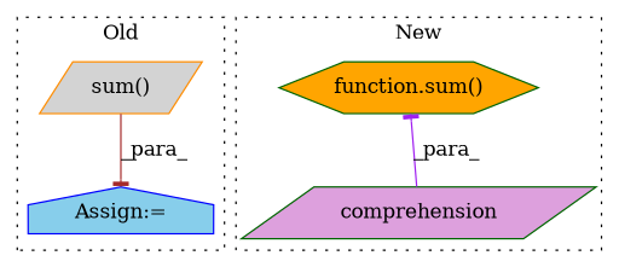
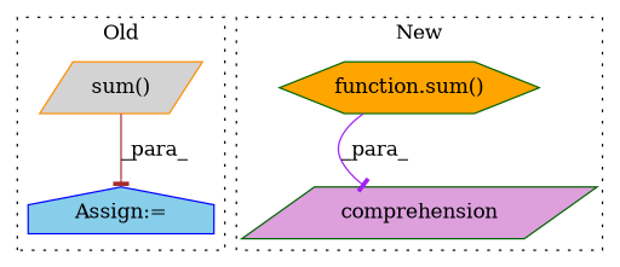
  digraph {
    node [a=75 color=darkgreen shape=parallelogram style=filled]
    edge [arrowhead=tee]
    n1 [color=darkorange fillcolor=lightgrey l=11 label="sum()" s=14383]
    n2 [a=68 color=blue fillcolor=skyblue l=4 label="Assign:=" s=14379 shape=house]
    n3 [fillcolor=orange l="4,1" label="function.sum()" s="15474,15515" shape=hexagon]
    n4 [a=45 fillcolor=plum l=3 label=comprehension s=15489]
    subgraph cluster_1 {
      label=Old
      style=dotted
      n1
      n2
    }
    subgraph cluster_2 {
      label=New
      style=dotted
      n3
      n4
    }
    n1 -> n2 [color=brown label=_para_]
-   n4 -> n3 [color=purple label=_para_]
+   n3 -> n4 [color=purple label=_para_]
  }
